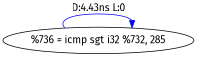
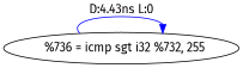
  digraph {
    rankdir=LR
    fontname="Fira Sans"
-   n1 [label="%736 = icmp sgt i32 %732, 285" fontname="Fira Sans"]
+   n1 [label="  %736 = icmp sgt i32 %732, 255" fontname="Fira Sans"]
    n1 -> n1 [color=blue label="D:4.43ns L:0" fontname="Fira Sans"]
  }
